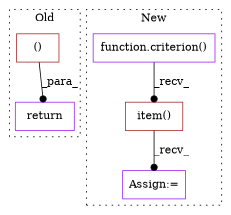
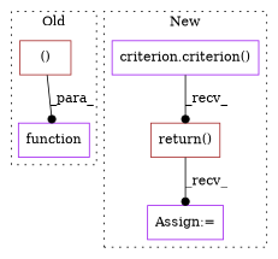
  digraph {
    node [a=75 color=purple shape=box]
    edge [arrowhead=dot]
    n1 [a=54 color=brown l=10 label="()" s=1809]
-   n2 [a=93 l=7 label=return s=1798]
-   n3 [l="10,1" label="function.criterion()" s="1398,1434"]
+   n2 [a=93 l=7 label=function s=1798]
+   n3 [l="10,1" label="criterion.criterion()" s="1398,1434"]
    n4 [a=68 l=4 label="Assign:=" s=1394]
-   n5 [color=brown l=44 label="item()" s=1398]
+   n5 [color=brown l=44 label="return()" s=1398]
    subgraph cluster_1 {
      label=Old
      style=dotted
      n1
      n2
    }
    subgraph cluster_2 {
      label=New
      style=dotted
      n3
      n4
      n5
    }
    n1 -> n2 [label=_para_]
    n3 -> n5 [label=_recv_]
    n5 -> n4 [label=_recv_]
  }
